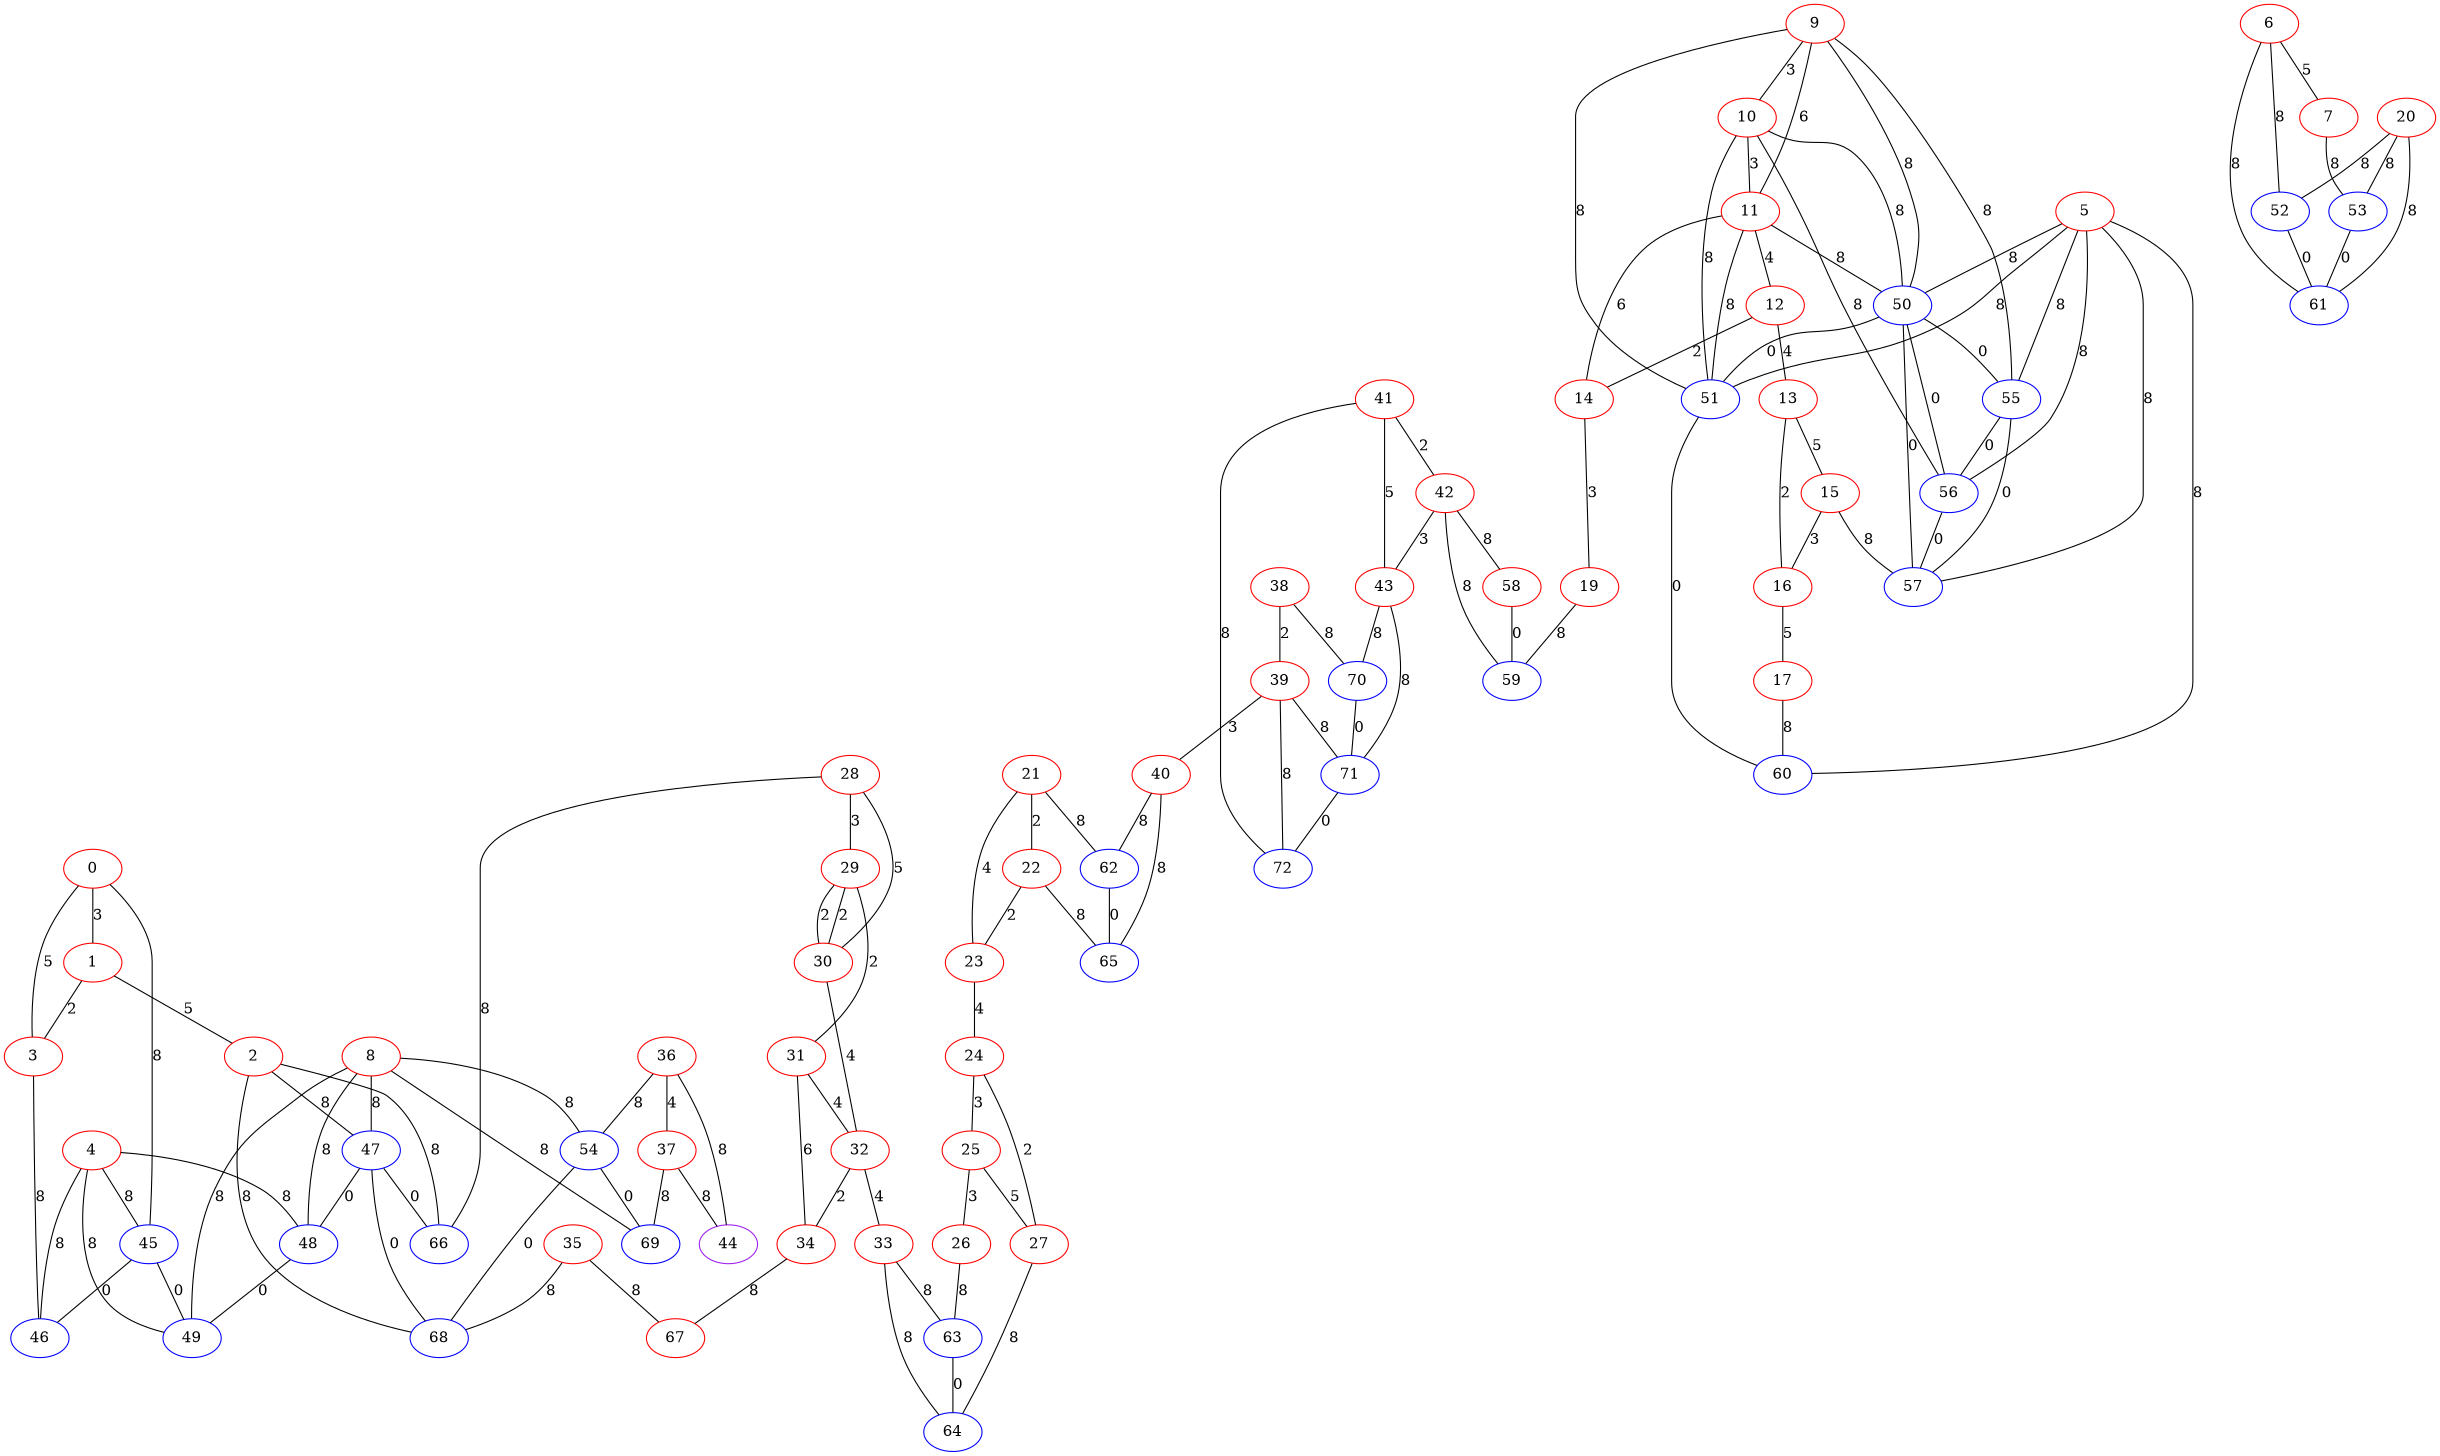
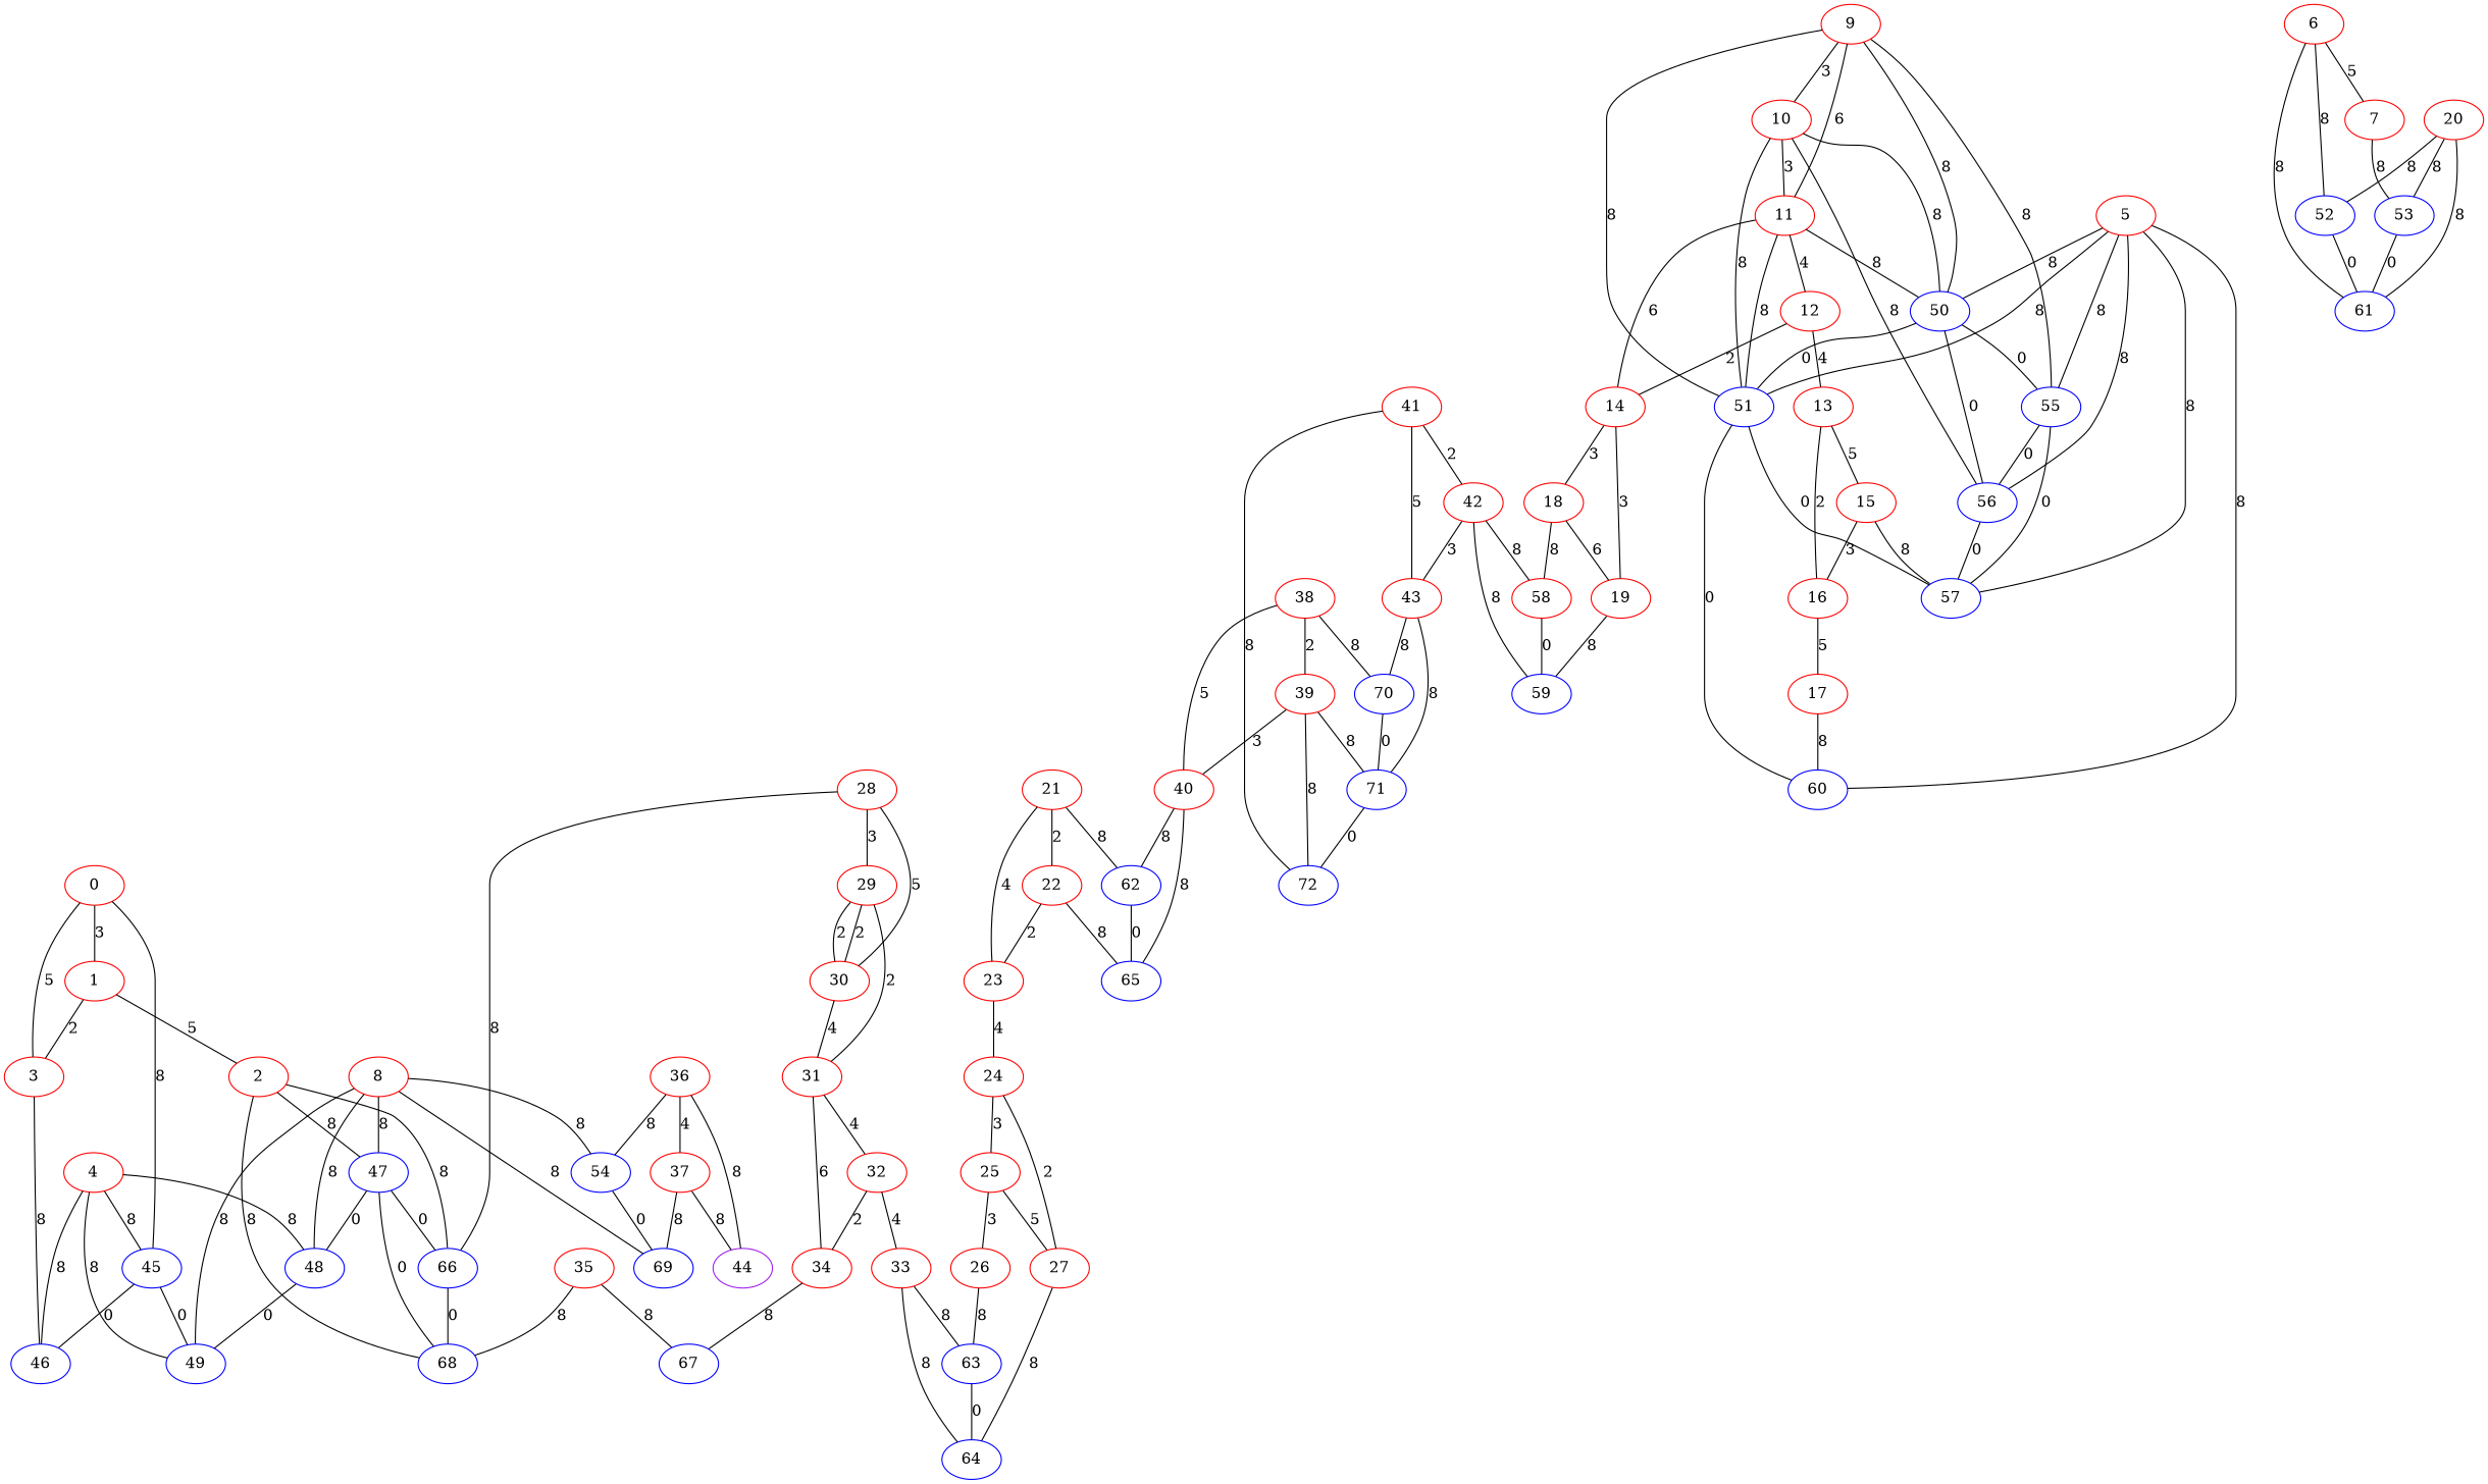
  graph {
    node [color=red weight=1]
    0
    1
    3
    45 [color=blue weight=3]
    2
    46 [color=blue weight=3]
    49 [color=blue weight=3]
    47 [color=blue weight=3]
    66 [color=blue weight=3]
    68 [color=blue weight=3]
    48 [color=blue weight=3]
    4
    50 [color=blue weight=3]
    5
    51 [color=blue weight=3]
    55 [color=blue weight=3]
    56 [color=blue weight=3]
    57 [color=blue weight=3]
    60 [color=blue weight=3]
    6
    7
    52 [color=blue weight=3]
    61 [color=blue weight=3]
    53 [color=blue weight=3]
    8
    54 [color=blue weight=3]
    69 [color=blue weight=3]
    9
    10
    11
    12
    14
    13
+   18
    19
    15
    16
    17
    58 [weight=3]
    59 [color=blue weight=3]
    20
    21
    22
    23
    62 [color=blue weight=3]
    65 [color=blue weight=3]
    24
    25
    27
    26
    64 [color=blue weight=3]
    63 [color=blue weight=3]
    28
    29
    30
    31
    32
    34
    33
-   67 [weight=3]
+   67 [color=blue weight=3]
    35
    36
    37
    44 [color=purple weight=4]
    38
    39
    40
    70 [color=blue weight=3]
    71 [color=blue weight=3]
    72 [color=blue weight=3]
    41
    42
    43
    0 -- 1 [label=3]
    0 -- 3 [label=5]
    0 -- 45 [label=8]
    1 -- 3 [label=2]
    1 -- 2 [label=5]
    3 -- 46 [label=8]
    45 -- 46 [label=0]
    45 -- 49 [label=0]
    2 -- 47 [label=8]
    2 -- 66 [label=8]
    2 -- 68 [label=8]
    47 -- 66 [label=0]
    47 -- 68 [label=0]
    47 -- 48 [label=0]
-   54 -- 68 [label=0]
+   66 -- 68 [label=0]
    48 -- 49 [label=0]
    4 -- 45 [label=8]
    4 -- 46 [label=8]
    4 -- 49 [label=8]
    4 -- 48 [label=8]
    50 -- 51 [label=0]
    50 -- 55 [label=0]
    50 -- 56 [label=0]
-   50 -- 57 [label=0]
+   51 -- 57 [label=0]
    5 -- 50 [label=8]
    5 -- 51 [label=8]
    5 -- 55 [label=8]
    5 -- 56 [label=8]
    5 -- 57 [label=8]
    5 -- 60 [label=8]
    51 -- 60 [label=0]
    55 -- 56 [label=0]
    55 -- 57 [label=0]
    56 -- 57 [label=0]
    6 -- 7 [label=5]
    6 -- 52 [label=8]
    6 -- 61 [label=8]
    7 -- 53 [label=8]
    52 -- 61 [label=0]
    53 -- 61 [label=0]
    8 -- 49 [label=8]
    8 -- 47 [label=8]
    8 -- 48 [label=8]
    8 -- 54 [label=8]
    8 -- 69 [label=8]
    54 -- 69 [label=0]
    9 -- 50 [label=8]
    9 -- 51 [label=8]
    9 -- 55 [label=8]
    9 -- 10 [label=3]
    9 -- 11 [label=6]
    10 -- 50 [label=8]
    10 -- 51 [label=8]
    10 -- 56 [label=8]
    10 -- 11 [label=3]
    11 -- 50 [label=8]
    11 -- 51 [label=8]
    11 -- 12 [label=4]
    11 -- 14 [label=6]
    12 -- 14 [label=2]
    12 -- 13 [label=4]
+   14 -- 18 [label=3]
    14 -- 19 [label=3]
    13 -- 15 [label=5]
    13 -- 16 [label=2]
+   18 -- 19 [label=6]
+   18 -- 58 [label=8]
    19 -- 59 [label=8]
    15 -- 57 [label=8]
    15 -- 16 [label=3]
    16 -- 17 [label=5]
    17 -- 60 [label=8]
    58 -- 59 [label=0]
    20 -- 52 [label=8]
    20 -- 61 [label=8]
    20 -- 53 [label=8]
    21 -- 22 [label=2]
    21 -- 23 [label=4]
    21 -- 62 [label=8]
    22 -- 23 [label=2]
    22 -- 65 [label=8]
    23 -- 24 [label=4]
    62 -- 65 [label=0]
    24 -- 25 [label=3]
    24 -- 27 [label=2]
    25 -- 27 [label=5]
    25 -- 26 [label=3]
    27 -- 64 [label=8]
    26 -- 63 [label=8]
    63 -- 64 [label=0]
    28 -- 66 [label=8]
    28 -- 29 [label=3]
    28 -- 30 [label=5]
    29 -- 30 [label=2]
    29 -- 30 [label=2]
    29 -- 31 [label=2]
-   30 -- 32 [label=4]
+   30 -- 31 [label=4]
    31 -- 32 [label=4]
    31 -- 34 [label=6]
    32 -- 34 [label=2]
    32 -- 33 [label=4]
    34 -- 67 [label=8]
    33 -- 64 [label=8]
    33 -- 63 [label=8]
    35 -- 68 [label=8]
    35 -- 67 [label=8]
    36 -- 54 [label=8]
    36 -- 37 [label=4]
    36 -- 44 [label=8]
    37 -- 69 [label=8]
    37 -- 44 [label=8]
    38 -- 39 [label=2]
+   38 -- 40 [label=5]
    38 -- 70 [label=8]
    39 -- 40 [label=3]
    39 -- 71 [label=8]
    39 -- 72 [label=8]
    40 -- 62 [label=8]
    40 -- 65 [label=8]
    70 -- 71 [label=0]
    71 -- 72 [label=0]
    41 -- 72 [label=8]
    41 -- 42 [label=2]
    41 -- 43 [label=5]
    42 -- 58 [label=8]
    42 -- 59 [label=8]
    42 -- 43 [label=3]
    43 -- 70 [label=8]
    43 -- 71 [label=8]
  }
